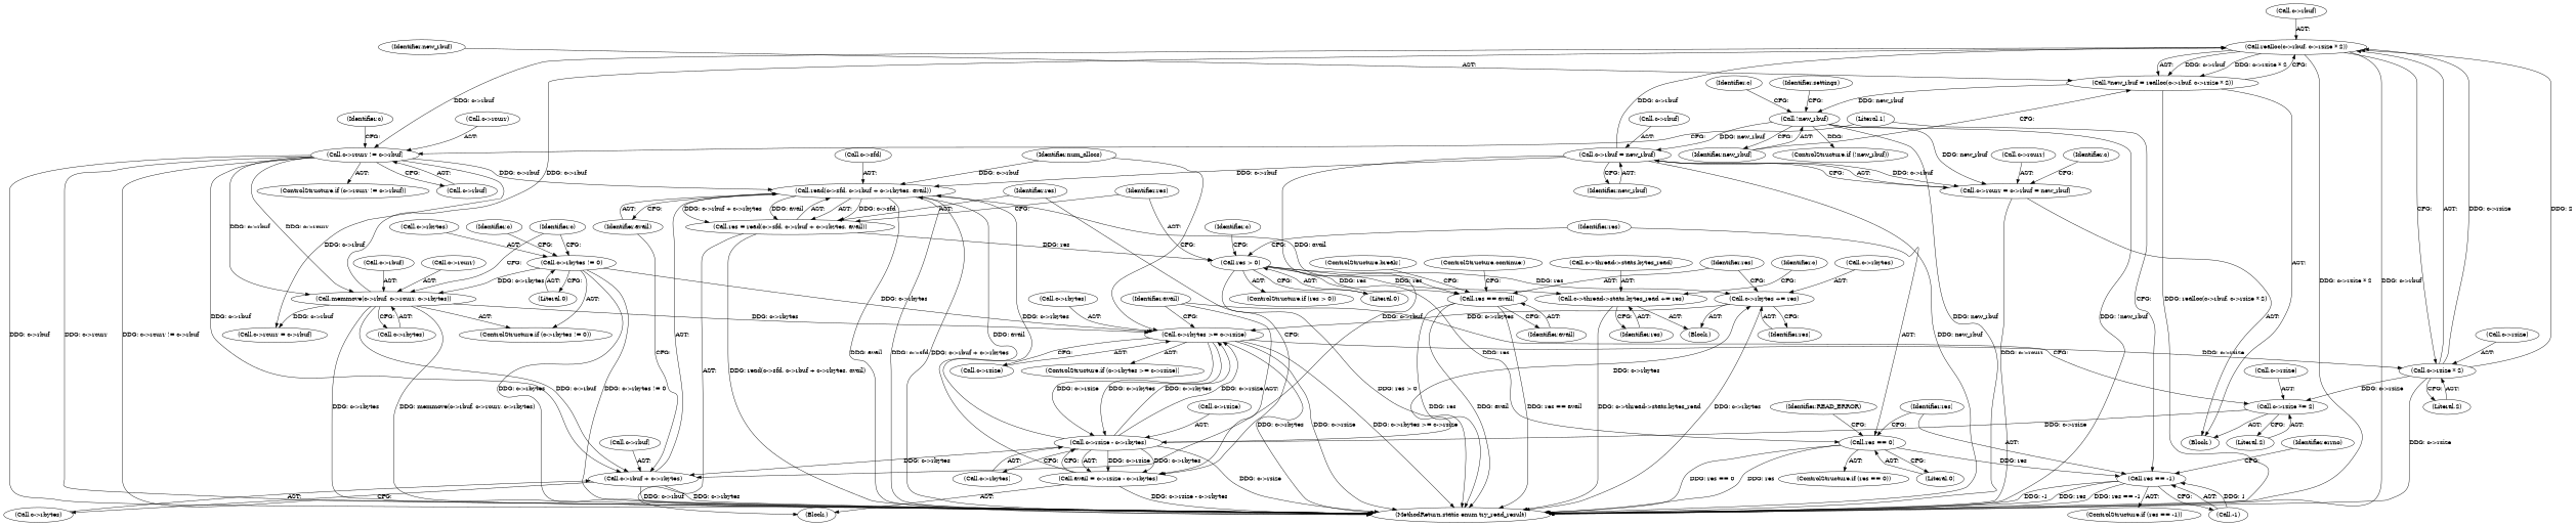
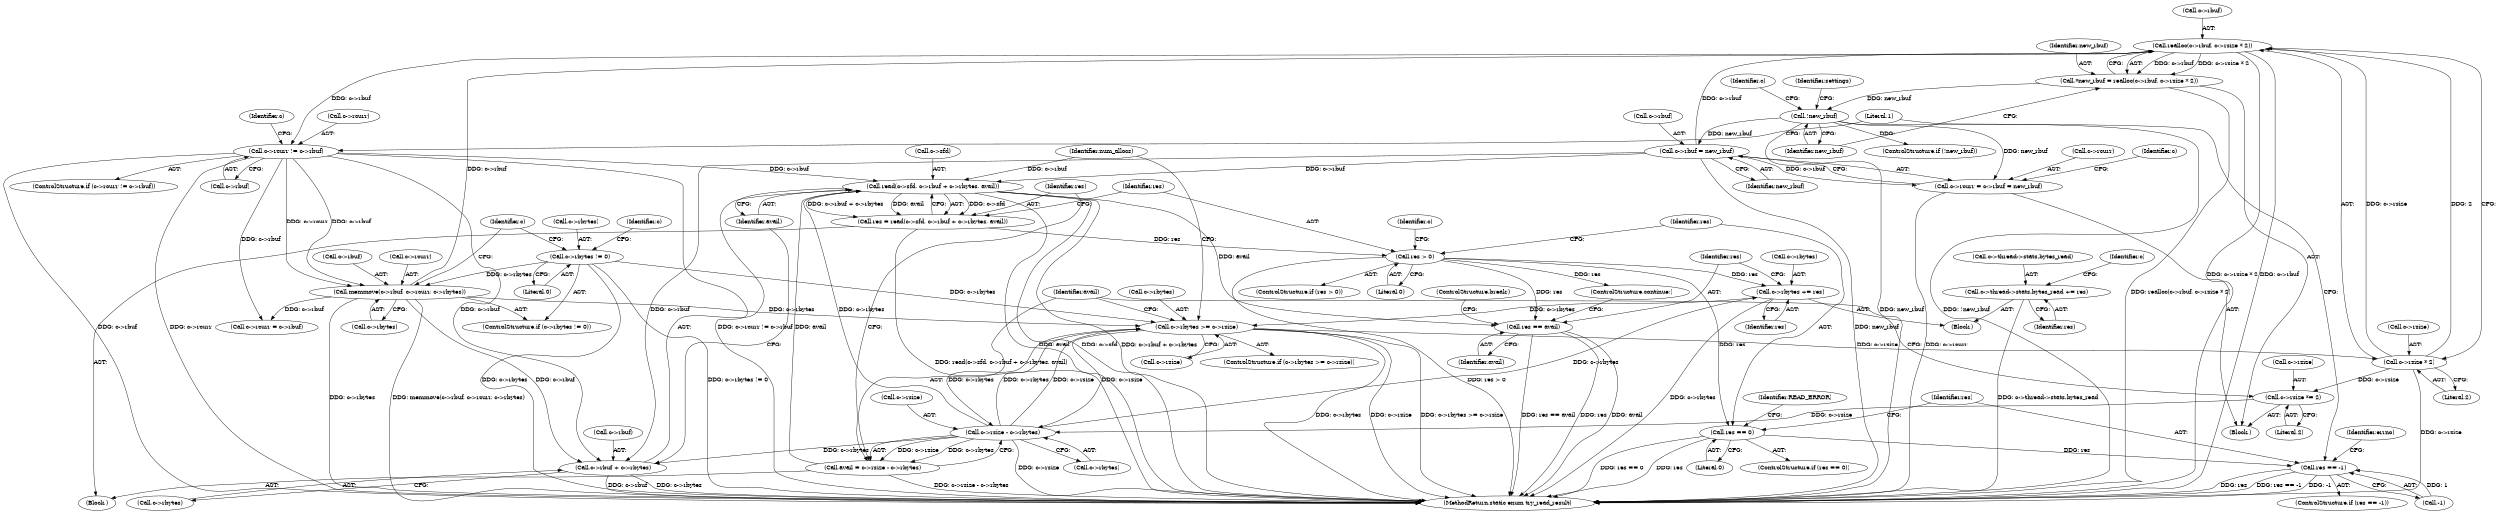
  digraph {
    n1 [label="(Call,realloc(c->rbuf, c->rsize * 2))"]
    n2 [label="(Call,*new_rbuf = realloc(c->rbuf, c->rsize * 2))"]
    n3 [label="(Call,c->rsize * 2)"]
    n4 [label="(MethodReturn,static enum try_read_result)"]
    n5 [label="(Call,c->rcurr != c->rbuf)"]
    n6 [label="(Call,!new_rbuf)"]
    n7 [label="(Block,)"]
    n8 [label="(Call,c->rsize *= 2)"]
    n9 [label="(Literal,2)"]
    n10 [label="(Call,memmove(c->rbuf, c->rcurr, c->rbytes))"]
    n11 [label="(Call,read(c->sfd, c->rbuf + c->rbytes, avail))"]
    n12 [label="(Call,c->rbuf + c->rbytes)"]
    n13 [label="(ControlStructure,if (c->rcurr != c->rbuf))"]
    n14 [label="(Call,c->rcurr = c->rbuf)"]
    n15 [label="(Call,c->rbuf)"]
    n16 [label="(Call,c->rbytes >= c->rsize)"]
    n17 [label="(Call,c->rbytes)"]
    n18 [label="(ControlStructure,if (c->rbytes != 0))"]
    n19 [label="(Call,res == avail)"]
    n20 [label="(Call,res = read(c->sfd, c->rbuf + c->rbytes, avail))"]
    n21 [label="(Identifier,avail)"]
    n22 [label="(Call,c->rbytes)"]
    n23 [label="(Call,c->rbuf = new_rbuf)"]
    n24 [label="(Call,c->rcurr = c->rbuf = new_rbuf)"]
    n25 [label="(Identifier,new_rbuf)"]
    n26 [label="(Identifier,new_rbuf)"]
    n27 [label="(ControlStructure,if (!new_rbuf))"]
    n28 [label="(Call,c->rsize - c->rbytes)"]
    n29 [label="(Call,c->rsize)"]
    n30 [label="(ControlStructure,if (c->rbytes >= c->rsize))"]
    n31 [label="(Call,c->rbytes != 0)"]
    n32 [label="(Literal,0)"]
    n33 [label="(Literal,2)"]
    n34 [label="(Call,c->rbytes += res)"]
    n35 [label="(Call,avail = c->rsize - c->rbytes)"]
    n36 [label="(Call,c->rbytes)"]
    n37 [label="(Identifier,res)"]
    n38 [label="(Block,)"]
    n39 [label="(Call,res > 0)"]
    n40 [label="(Call,c->thread->stats.bytes_read += res)"]
    n41 [label="(Call,res == 0)"]
    n42 [label="(ControlStructure,if (res > 0))"]
    n43 [label="(Literal,0)"]
    n44 [label="(Identifier,res)"]
    n45 [label="(Identifier,avail)"]
    n46 [label="(Call,res == -1)"]
    n47 [label="(Literal,0)"]
    n48 [label="(ControlStructure,if (res == 0))"]
    n49 [label="(Block,)"]
    n50 [label="(ControlStructure,if (res == -1))"]
    n51 [label="(Call,-1)"]
    n52 [label="(Call,c->rbytes)"]
    n53 [label="(Identifier,c)"]
    n54 [label="(Call,c->rbuf)"]
    n55 [label="(Identifier,c)"]
    n56 [label="(Identifier,new_rbuf)"]
    n57 [label="(Identifier,res)"]
    n58 [label="(Identifier,c)"]
    n59 [label="(Identifier,avail)"]
    n60 [label="(Identifier,res)"]
    n61 [label="(Literal,1)"]
    n62 [label="(Call,c->thread->stats.bytes_read)"]
    n63 [label="(Call,c->rsize)"]
    n64 [label="(Identifier,settings)"]
    n65 [label="(Call,c->rcurr)"]
    n66 [label="(ControlStructure,break;)"]
    n67 [label="(Call,c->rbytes)"]
    n68 [label="(Identifier,errno)"]
    n69 [label="(Identifier,READ_ERROR)"]
    n70 [label="(Call,c->rcurr)"]
    n71 [label="(Call,c->rbuf)"]
    n72 [label="(Identifier,res)"]
    n73 [label="(Call,c->rsize)"]
    n74 [label="(Identifier,res)"]
    n75 [label="(Call,c->rbuf)"]
    n76 [label="(Call,c->rsize)"]
    n77 [label="(Identifier,res)"]
    n78 [label="(ControlStructure,continue;)"]
    n79 [label="(Call,c->rbuf)"]
    n80 [label="(Call,c->rbytes)"]
    n81 [label="(Call,c->rcurr)"]
    n82 [label="(Call,c->sfd)"]
    n83 [label="(Identifier,c)"]
    n84 [label="(Identifier,c)"]
    n85 [label="(Identifier,c)"]
    n86 [label="(Identifier,num_allocs)"]
    n87 [label="(Identifier,c)"]
    n1 -> n2 [label="AST: "]
    n1 -> n2 [label="DDG: c->rbuf"]
    n1 -> n2 [label="DDG: c->rsize * 2"]
    n1 -> n3 [label="CFG: "]
    n1 -> n4 [label="DDG: c->rsize * 2"]
    n1 -> n4 [label="DDG: c->rbuf"]
    n1 -> n5 [label="DDG: c->rbuf"]
    n2 -> n1 [label="CFG: "]
    n2 -> n4 [label="DDG: realloc(c->rbuf, c->rsize * 2)"]
    n2 -> n6 [label="DDG: new_rbuf"]
    n2 -> n7 [label="AST: "]
    n3 -> n1 [label="AST: "]
    n3 -> n1 [label="DDG: c->rsize"]
    n3 -> n1 [label="DDG: 2"]
    n3 -> n4 [label="DDG: c->rsize"]
    n3 -> n8 [label="DDG: c->rsize"]
    n3 -> n9 [label="CFG: "]
    n5 -> n4 [label="DDG: c->rbuf"]
    n5 -> n4 [label="DDG: c->rcurr"]
    n5 -> n4 [label="DDG: c->rcurr != c->rbuf"]
    n5 -> n10 [label="DDG: c->rbuf"]
    n5 -> n10 [label="DDG: c->rcurr"]
    n5 -> n11 [label="DDG: c->rbuf"]
    n5 -> n12 [label="DDG: c->rbuf"]
    n5 -> n13 [label="AST: "]
    n5 -> n14 [label="DDG: c->rbuf"]
    n5 -> n15 [label="CFG: "]
    n6 -> n4 [label="DDG: new_rbuf"]
    n6 -> n4 [label="DDG: !new_rbuf"]
    n6 -> n23 [label="DDG: new_rbuf"]
    n6 -> n24 [label="DDG: new_rbuf"]
    n6 -> n26 [label="CFG: "]
    n6 -> n27 [label="DDG: "]
    n8 -> n7 [label="AST: "]
    n8 -> n28 [label="DDG: c->rsize"]
    n8 -> n33 [label="CFG: "]
    n9 -> n3 [label="AST: "]
    n10 -> n1 [label="DDG: c->rbuf"]
    n10 -> n4 [label="DDG: c->rbytes"]
    n10 -> n4 [label="DDG: memmove(c->rbuf, c->rcurr, c->rbytes)"]
    n10 -> n12 [label="DDG: c->rbuf"]
    n10 -> n14 [label="DDG: c->rbuf"]
    n10 -> n16 [label="DDG: c->rbytes"]
    n10 -> n17 [label="CFG: "]
    n10 -> n18 [label="AST: "]
    n11 -> n4 [label="DDG: avail"]
    n11 -> n4 [label="DDG: c->sfd"]
    n11 -> n4 [label="DDG: c->rbuf + c->rbytes"]
    n11 -> n19 [label="DDG: avail"]
    n11 -> n20 [label="AST: "]
    n11 -> n20 [label="DDG: c->sfd"]
    n11 -> n20 [label="DDG: c->rbuf + c->rbytes"]
    n11 -> n20 [label="DDG: avail"]
    n11 -> n21 [label="CFG: "]
    n12 -> n4 [label="DDG: c->rbuf"]
    n12 -> n4 [label="DDG: c->rbytes"]
    n12 -> n11 [label="AST: "]
    n12 -> n22 [label="CFG: "]
    n15 -> n5 [label="AST: "]
    n16 -> n3 [label="DDG: c->rsize"]
    n16 -> n4 [label="DDG: c->rbytes"]
    n16 -> n4 [label="DDG: c->rsize"]
    n16 -> n4 [label="DDG: c->rbytes >= c->rsize"]
    n16 -> n28 [label="DDG: c->rsize"]
    n16 -> n28 [label="DDG: c->rbytes"]
    n16 -> n29 [label="CFG: "]
    n16 -> n30 [label="AST: "]
    n17 -> n10 [label="AST: "]
    n19 -> n4 [label="DDG: res"]
    n19 -> n4 [label="DDG: avail"]
    n19 -> n4 [label="DDG: res == avail"]
    n19 -> n45 [label="CFG: "]
    n20 -> n4 [label="DDG: read(c->sfd, c->rbuf + c->rbytes, avail)"]
-   n20 -> n11 [label="AST: "]
+   n20 -> n11 [label="CFG: "]
    n20 -> n39 [label="DDG: res"]
    n20 -> n49 [label="AST: "]
    n21 -> n11 [label="AST: "]
    n21 -> n12 [label="CFG: "]
    n22 -> n12 [label="AST: "]
    n23 -> n1 [label="DDG: c->rbuf"]
    n23 -> n4 [label="DDG: new_rbuf"]
    n23 -> n11 [label="DDG: c->rbuf"]
    n23 -> n12 [label="DDG: c->rbuf"]
    n23 -> n24 [label="AST: "]
    n23 -> n24 [label="DDG: c->rbuf"]
    n23 -> n25 [label="CFG: "]
    n24 -> n4 [label="DDG: c->rcurr"]
    n24 -> n7 [label="AST: "]
    n24 -> n23 [label="CFG: "]
    n25 -> n23 [label="AST: "]
    n26 -> n2 [label="CFG: "]
    n26 -> n6 [label="AST: "]
    n28 -> n4 [label="DDG: c->rsize"]
    n28 -> n11 [label="DDG: c->rbytes"]
    n28 -> n12 [label="DDG: c->rbytes"]
    n28 -> n16 [label="DDG: c->rbytes"]
    n28 -> n16 [label="DDG: c->rsize"]
    n28 -> n34 [label="DDG: c->rbytes"]
    n28 -> n35 [label="AST: "]
    n28 -> n35 [label="DDG: c->rsize"]
    n28 -> n35 [label="DDG: c->rbytes"]
    n28 -> n36 [label="CFG: "]
    n29 -> n16 [label="AST: "]
    n31 -> n4 [label="DDG: c->rbytes"]
    n31 -> n4 [label="DDG: c->rbytes != 0"]
    n31 -> n10 [label="DDG: c->rbytes"]
    n31 -> n16 [label="DDG: c->rbytes"]
    n31 -> n18 [label="AST: "]
    n31 -> n32 [label="CFG: "]
    n32 -> n31 [label="AST: "]
    n33 -> n8 [label="AST: "]
    n34 -> n4 [label="DDG: c->rbytes"]
    n34 -> n16 [label="DDG: c->rbytes"]
    n34 -> n37 [label="CFG: "]
    n34 -> n38 [label="AST: "]
    n35 -> n4 [label="DDG: c->rsize - c->rbytes"]
    n35 -> n11 [label="DDG: avail"]
    n35 -> n28 [label="CFG: "]
    n35 -> n49 [label="AST: "]
    n36 -> n28 [label="AST: "]
    n37 -> n34 [label="AST: "]
    n39 -> n4 [label="DDG: res > 0"]
    n39 -> n19 [label="DDG: res"]
    n39 -> n34 [label="DDG: res"]
-   n39 -> n40 [label="DDG: res"]
+   n39 -> n78 [label="DDG: res"]
    n39 -> n41 [label="DDG: res"]
    n39 -> n42 [label="AST: "]
    n39 -> n43 [label="CFG: "]
    n40 -> n4 [label="DDG: c->thread->stats.bytes_read"]
    n40 -> n38 [label="AST: "]
    n40 -> n44 [label="CFG: "]
    n41 -> n4 [label="DDG: res == 0"]
    n41 -> n4 [label="DDG: res"]
    n41 -> n46 [label="DDG: res"]
    n41 -> n47 [label="CFG: "]
    n41 -> n48 [label="AST: "]
    n43 -> n39 [label="AST: "]
    n44 -> n40 [label="AST: "]
    n45 -> n19 [label="AST: "]
    n46 -> n4 [label="DDG: res"]
    n46 -> n4 [label="DDG: res == -1"]
    n46 -> n4 [label="DDG: -1"]
    n46 -> n50 [label="AST: "]
    n46 -> n51 [label="CFG: "]
    n47 -> n41 [label="AST: "]
    n51 -> n46 [label="AST: "]
    n51 -> n46 [label="DDG: 1"]
    n52 -> n16 [label="AST: "]
    n53 -> n39 [label="CFG: "]
    n54 -> n23 [label="AST: "]
    n55 -> n6 [label="CFG: "]
    n56 -> n2 [label="AST: "]
    n57 -> n19 [label="AST: "]
    n57 -> n34 [label="CFG: "]
    n58 -> n5 [label="CFG: "]
    n59 -> n8 [label="CFG: "]
    n59 -> n16 [label="CFG: "]
    n59 -> n35 [label="AST: "]
    n60 -> n20 [label="AST: "]
    n60 -> n35 [label="CFG: "]
    n61 -> n5 [label="CFG: "]
    n61 -> n46 [label="CFG: "]
    n62 -> n40 [label="AST: "]
    n63 -> n3 [label="AST: "]
    n64 -> n6 [label="CFG: "]
    n65 -> n5 [label="AST: "]
    n66 -> n19 [label="CFG: "]
    n67 -> n34 [label="AST: "]
    n68 -> n46 [label="CFG: "]
    n69 -> n41 [label="CFG: "]
    n70 -> n24 [label="AST: "]
    n71 -> n12 [label="AST: "]
    n72 -> n20 [label="CFG: "]
    n72 -> n39 [label="AST: "]
    n73 -> n28 [label="AST: "]
    n74 -> n41 [label="CFG: "]
    n74 -> n46 [label="AST: "]
    n75 -> n10 [label="AST: "]
    n76 -> n8 [label="AST: "]
    n77 -> n39 [label="CFG: "]
    n77 -> n41 [label="AST: "]
    n78 -> n19 [label="CFG: "]
    n79 -> n1 [label="AST: "]
    n80 -> n31 [label="AST: "]
    n81 -> n10 [label="AST: "]
    n82 -> n11 [label="AST: "]
    n83 -> n24 [label="CFG: "]
    n84 -> n40 [label="CFG: "]
    n85 -> n31 [label="CFG: "]
    n86 -> n11 [label="DDG: c->rbuf"]
    n86 -> n16 [label="CFG: "]
    n87 -> n10 [label="CFG: "]
    n87 -> n31 [label="CFG: "]
  }
